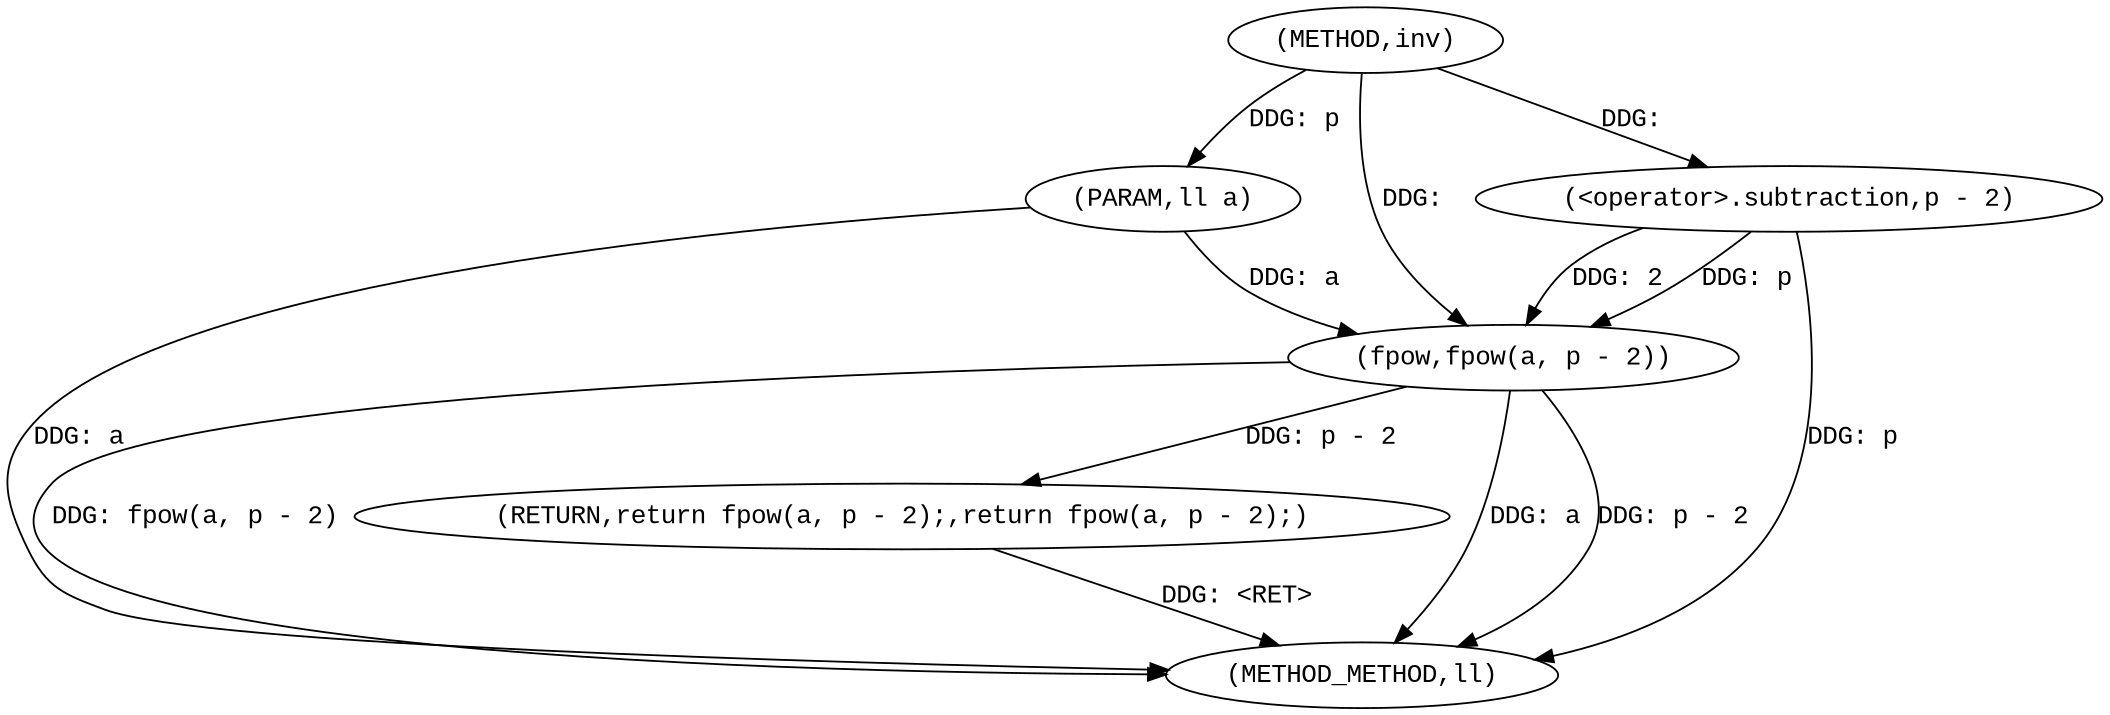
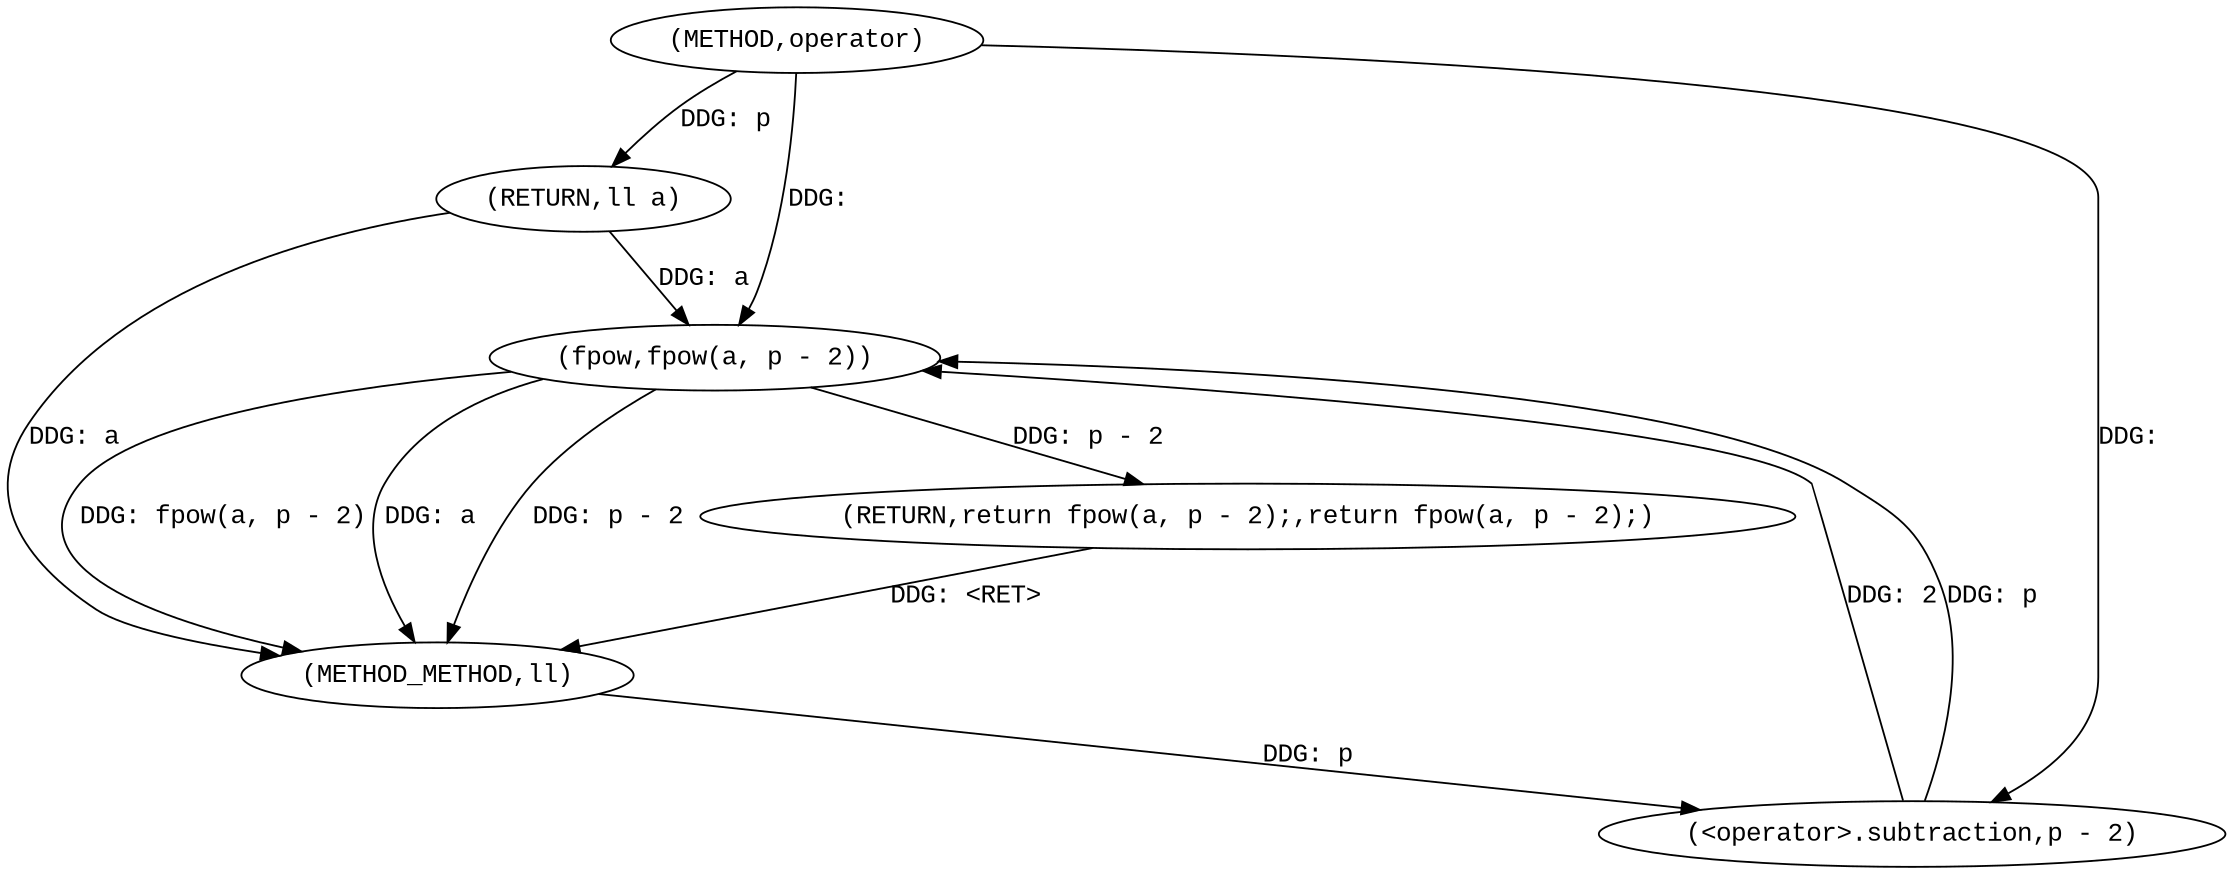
  digraph {
    fontname="Liberation Mono"
    node [fontname="Liberation Mono"]
    edge [fontname="Liberation Mono"]
-   n1 [label="(METHOD,inv)"]
-   n2 [label="(PARAM,ll a)"]
+   n1 [label="(METHOD,operator)"]
+   n2 [label="(RETURN,ll a)"]
    n3 [label="(fpow,fpow(a, p - 2))"]
    n4 [label="(<operator>.subtraction,p - 2)"]
    n5 [label="(METHOD_METHOD,ll)"]
    n6 [label="(RETURN,return fpow(a, p - 2);,return fpow(a, p - 2);)"]
    n1 -> n2 [label="DDG: p"]
    n1 -> n3 [label="DDG: "]
    n1 -> n4 [label="DDG: "]
    n2 -> n3 [label="DDG: a"]
    n2 -> n5 [label="DDG: a"]
    n3 -> n5 [label="DDG: a"]
    n3 -> n5 [label="DDG: p - 2"]
    n3 -> n5 [label="DDG: fpow(a, p - 2)"]
    n3 -> n6 [label="DDG: p - 2"]
    n4 -> n3 [label="DDG: 2"]
    n4 -> n3 [label="DDG: p"]
-   n4 -> n5 [label="DDG: p"]
+   n5 -> n4 [label="DDG: p"]
    n6 -> n5 [label="DDG: <RET>"]
  }
